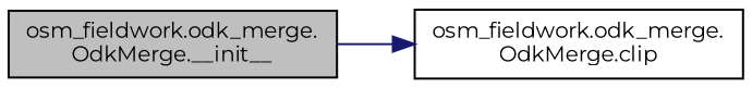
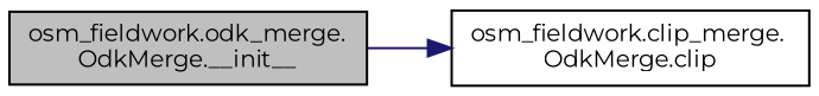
  digraph {
    rankdir=LR
    fontname=Montserrat
    node [color=black fontname=Montserrat fontsize=10 shape=record style=filled]
    n1 [fillcolor=grey75 fontcolor=black height=0.2 label="osm_fieldwork.odk_merge.\lOdkMerge.__init__" width=0.4]
-   n2 [fillcolor=white height=0.2 label="osm_fieldwork.odk_merge.\lOdkMerge.clip" width=0.4]
+   n2 [fillcolor=white height=0.2 label="osm_fieldwork.clip_merge.\lOdkMerge.clip" width=0.4]
    n1 -> n2 [color=midnightblue fontname=Montserrat fontsize=10 labelfontname=Helvetica labelfontsize=10 style=solid]
  }
